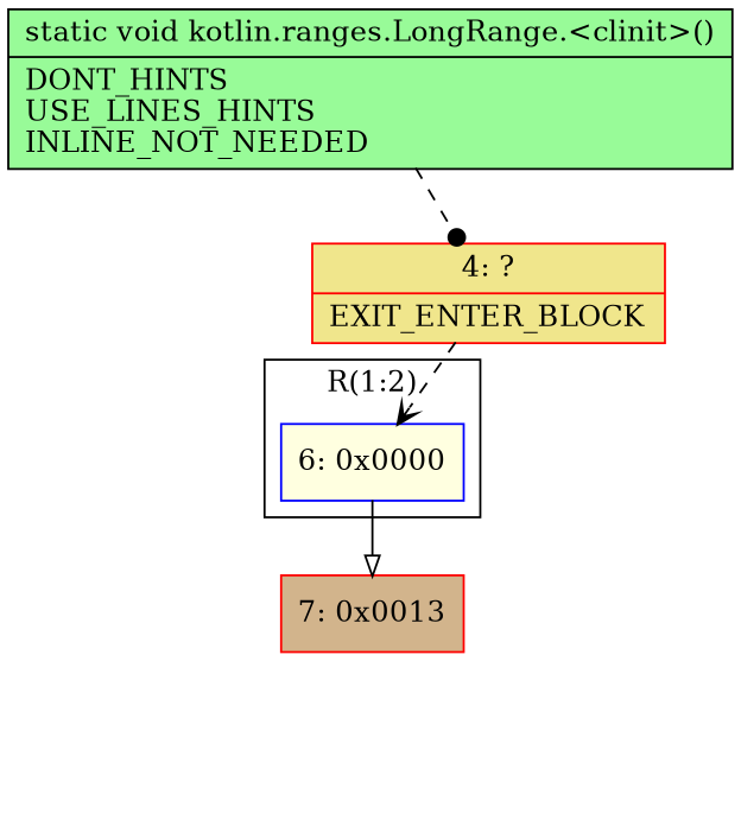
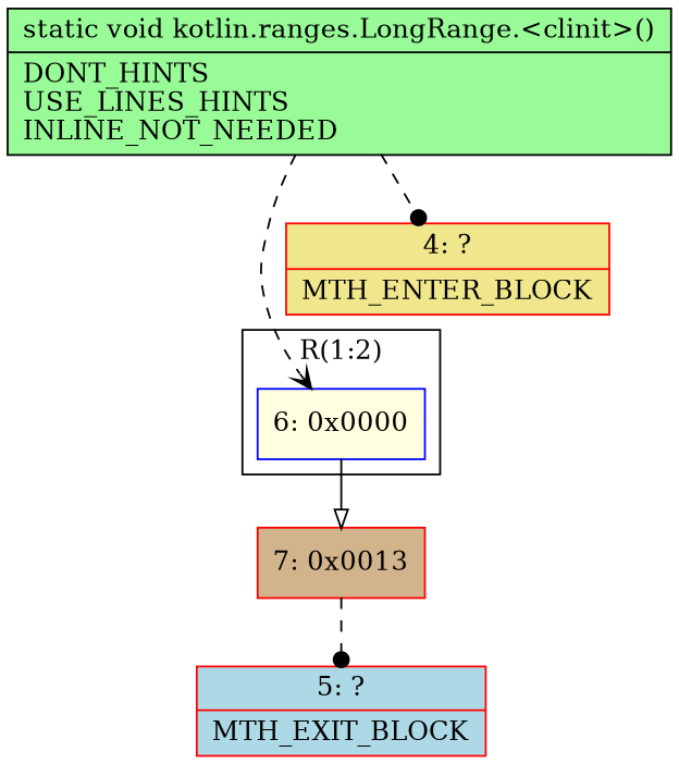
  digraph {
    node [color=red shape=record style=filled]
    edge [arrowhead=dot style=dashed]
    n1 [color=blue fillcolor=lightyellow label="{6\:\ 0x0000}"]
    n2 [fillcolor=tan label="{7\:\ 0x0013}"]
-   n4 [fillcolor=khaki label="{4\:\ ?|EXIT_ENTER_BLOCK\l}"]
+   n3 [fillcolor=lightblue label="{5\:\ ?|MTH_EXIT_BLOCK\l}"]
+   n4 [fillcolor=khaki label="{4\:\ ?|MTH_ENTER_BLOCK\l}"]
    n5 [fillcolor=palegreen label="{static void kotlin.ranges.LongRange.\<clinit\>()  | DONT_HINTS\lUSE_LINES_HINTS\lINLINE_NOT_NEEDED\l}" color=""]
    subgraph cluster_1 {
      label="R(1:2)"
      n1
    }
    n1 -> n2 [arrowhead=onormal style=solid]
-   n4 -> n1 [arrowhead=vee]
+   n2 -> n3
+   n5 -> n1 [arrowhead=vee]
    n5 -> n4
  }
